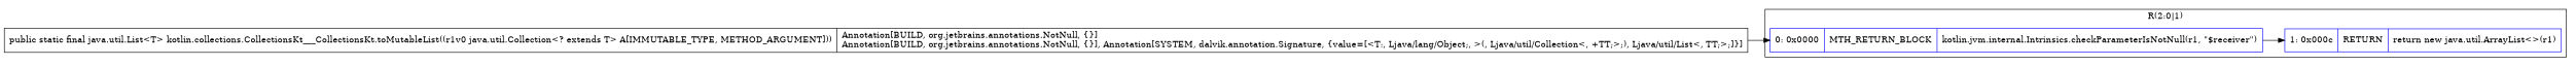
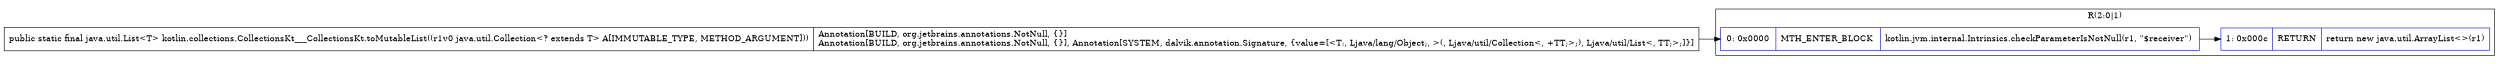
  digraph {
    rankdir=LR
    node [color=blue shape=record]
-   n1 [label="{0\:\ 0x0000|MTH_RETURN_BLOCK\l|kotlin.jvm.internal.Intrinsics.checkParameterIsNotNull(r1, \"$receiver\")\l}"]
+   n1 [label="{0\:\ 0x0000|MTH_ENTER_BLOCK\l|kotlin.jvm.internal.Intrinsics.checkParameterIsNotNull(r1, \"$receiver\")\l}"]
    n2 [label="{1\:\ 0x000c|RETURN\l|return new java.util.ArrayList\<\>(r1)\l}"]
    n3 [label="{public static final java.util.List\<T\> kotlin.collections.CollectionsKt___CollectionsKt.toMutableList((r1v0 java.util.Collection\<? extends T\> A[IMMUTABLE_TYPE, METHOD_ARGUMENT]))  | Annotation[BUILD, org.jetbrains.annotations.NotNull, \{\}]\lAnnotation[BUILD, org.jetbrains.annotations.NotNull, \{\}], Annotation[SYSTEM, dalvik.annotation.Signature, \{value=[\<T:, Ljava\/lang\/Object;, \>(, Ljava\/util\/Collection\<, +TT;\>;), Ljava\/util\/List\<, TT;\>;]\}]\l}" color=""]
    subgraph cluster_1 {
      label="R(2:0|1)"
      n1
      n2
    }
    n1 -> n2
    n3 -> n1
  }
